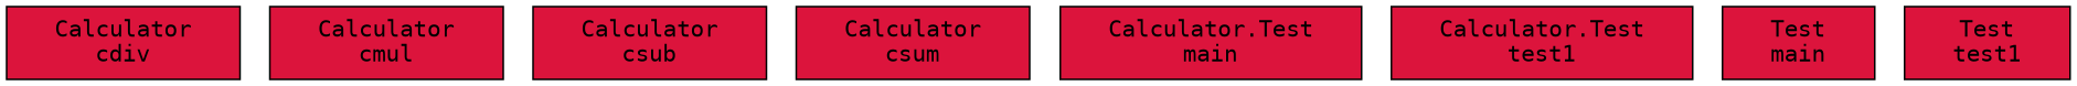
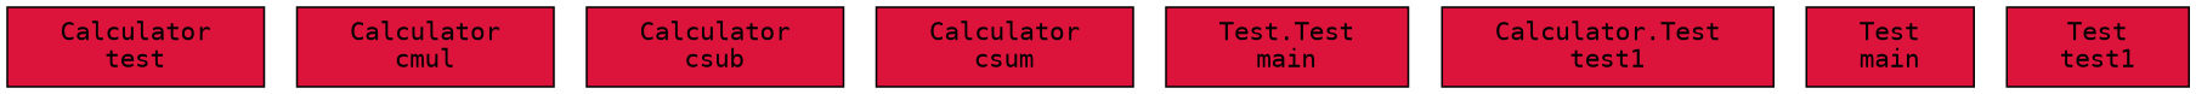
  digraph {
    fontname="DejaVu Sans Mono"
    node [fillcolor=crimson margin="0.4,0.1" shape=box style="filled,solid" fontname="DejaVu Sans Mono"]
-   n1 [label="Calculator\ncdiv"]
+   n1 [label="Calculator\ntest"]
    n2 [label="Calculator\ncmul"]
    n3 [label="Calculator\ncsub"]
    n4 [label="Calculator\ncsum"]
-   n5 [label="Calculator.Test\nmain"]
+   n5 [label="Test.Test\nmain"]
    n6 [label="Calculator.Test\ntest1"]
    n7 [label="Test\nmain"]
    n8 [label="Test\ntest1"]
  }
